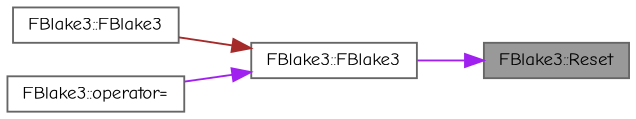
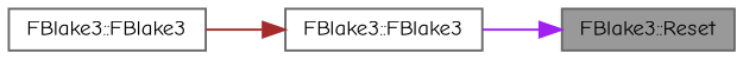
  digraph {
    rankdir=RL
    fontname="Comic Neue"
    node [color=grey40 fillcolor=white fontname="Comic Neue" fontsize=10 shape=box style=filled]
    edge [color=purple dir=back fontname="Comic Neue" fontsize=10 labelfontname=Helvetica labelfontsize=10 style=solid]
    n1 [color=gray40 fillcolor=grey60 fontcolor=black height=0.2 label="FBlake3::Reset" width=0.4]
    n2 [height=0.2 label="FBlake3::FBlake3" width=0.4]
    n3 [height=0.2 label="FBlake3::FBlake3" width=0.4]
-   n4 [height=0.2 label="FBlake3::operator=" width=0.4]
    n1 -> n2
    n2 -> n3 [color=brown]
-   n2 -> n4
  }
